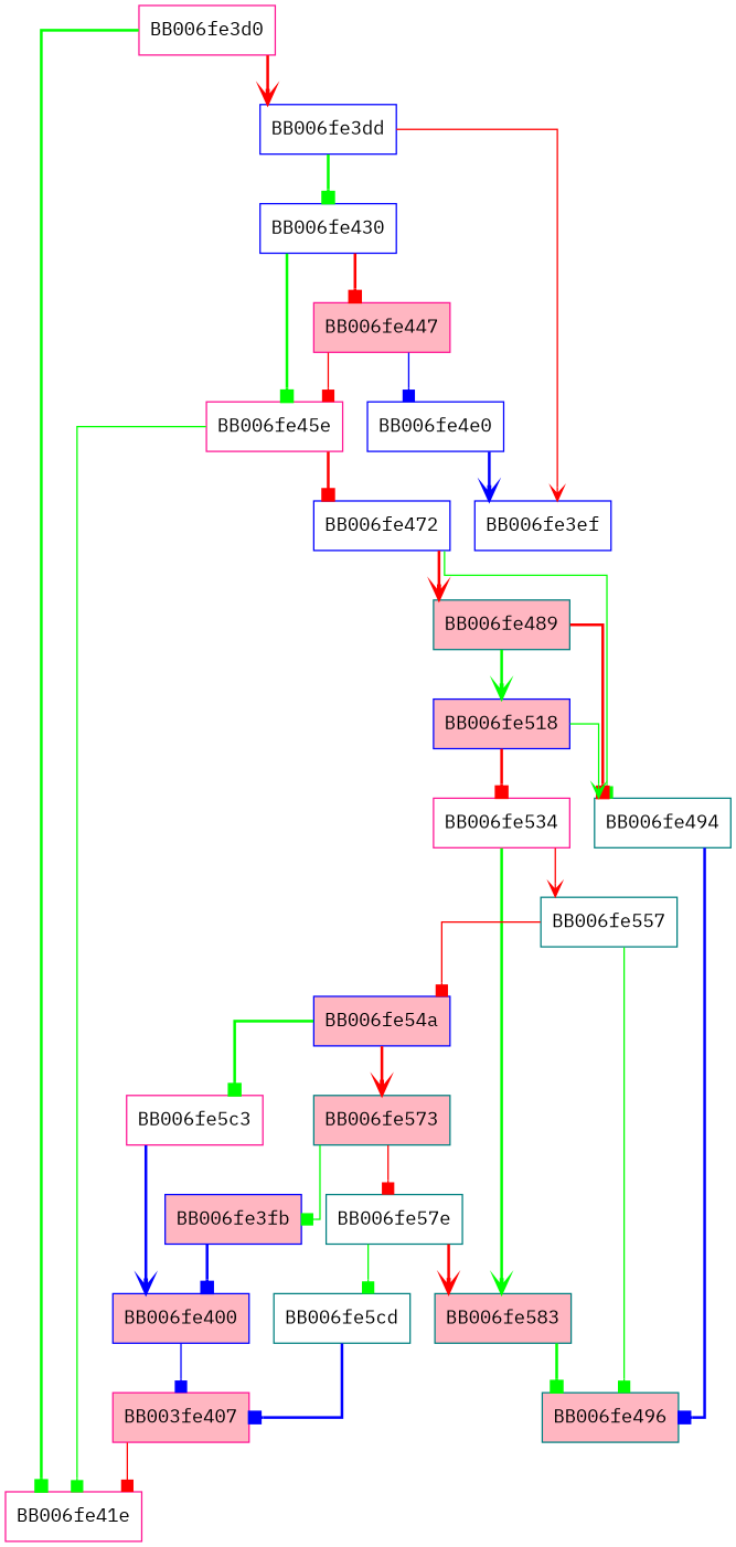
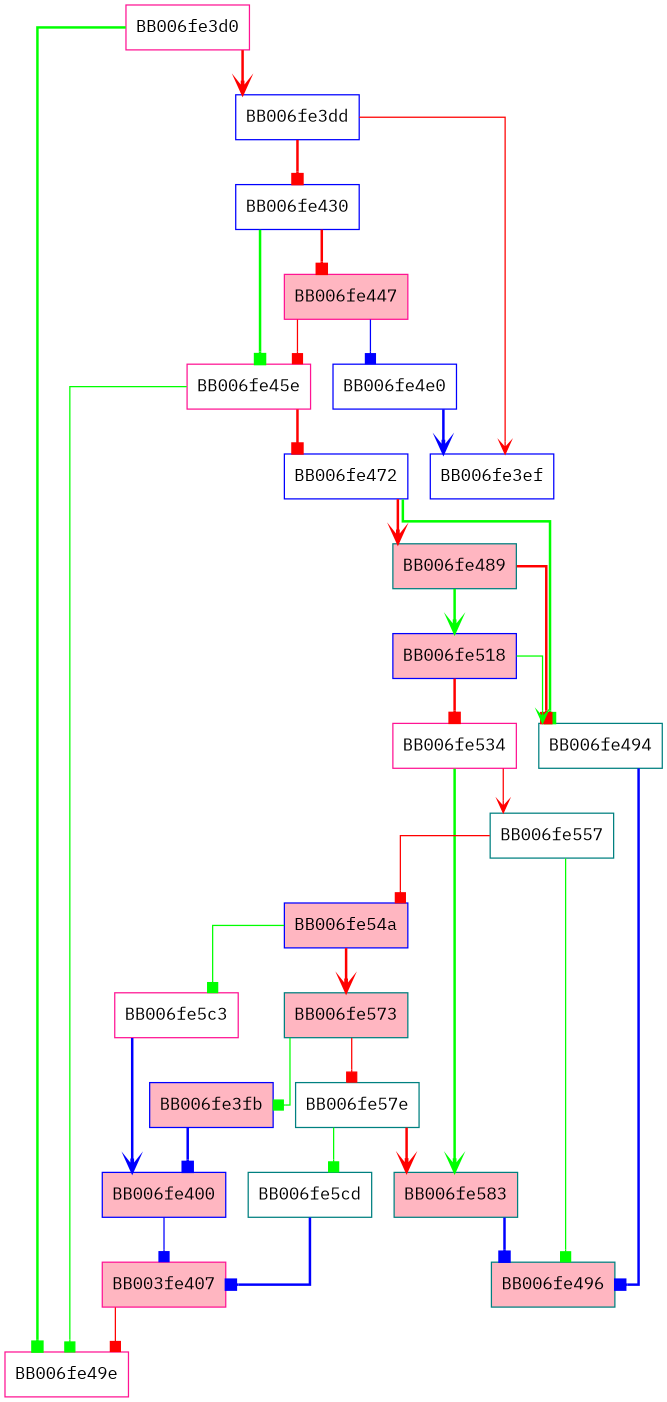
  digraph {
    fontname="IBM Plex Mono"
    splines=ortho
    node [color=blue fillcolor=white fontname="IBM Plex Mono" shape=box style=filled]
    edge [arrowhead=box color=red fontname="IBM Plex Mono" style=bold]
    BB006fe3d0 [color=deeppink]
-   BB006fe41e [color=deeppink]
+   BB006fe41e [color=deeppink label=BB006fe49e]
    BB006fe3dd
    BB006fe430
    BB006fe3ef
    BB006fe45e [color=deeppink]
    BB006fe447 [color=deeppink fillcolor=lightpink]
    BB006fe472
    BB006fe4e0
    BB006fe3fb [fillcolor=lightpink]
    BB006fe400 [fillcolor=lightpink]
    n12 [color=deeppink fillcolor=lightpink label=BB003fe407]
    BB006fe494 [color=teal]
    BB006fe489 [color=teal fillcolor=lightpink]
    BB006fe496 [color=teal fillcolor=lightpink]
    BB006fe518 [fillcolor=lightpink]
    BB006fe534 [color=deeppink]
    BB006fe557 [color=teal]
    BB006fe583 [color=teal fillcolor=lightpink]
    n20 [fillcolor=lightpink label=BB006fe54a]
    BB006fe5c3 [color=deeppink]
    BB006fe573 [color=teal fillcolor=lightpink]
    BB006fe57e [color=teal]
    BB006fe5cd [color=teal]
    BB006fe3d0 -> BB006fe41e [color=green]
    BB006fe3d0 -> BB006fe3dd [arrowhead=vee]
-   BB006fe3dd -> BB006fe430 [color=green]
+   BB006fe3dd -> BB006fe430
    BB006fe3dd -> BB006fe3ef [arrowhead=vee style=solid]
    BB006fe430 -> BB006fe45e [color=green]
    BB006fe430 -> BB006fe447
    BB006fe45e -> BB006fe41e [color=green style=solid]
    BB006fe45e -> BB006fe472
    BB006fe447 -> BB006fe45e [style=solid]
    BB006fe447 -> BB006fe4e0 [color=blue style=solid]
-   BB006fe472 -> BB006fe494 [color=green style=solid]
+   BB006fe472 -> BB006fe494 [color=green]
    BB006fe472 -> BB006fe489 [arrowhead=vee]
    BB006fe4e0 -> BB006fe3ef [arrowhead=vee color=blue]
    BB006fe3fb -> BB006fe400 [color=blue]
    BB006fe400 -> n12 [color=blue style=solid]
    n12 -> BB006fe41e [style=solid]
    BB006fe494 -> BB006fe496 [color=blue]
    BB006fe489 -> BB006fe494
    BB006fe489 -> BB006fe518 [arrowhead=vee color=green]
    BB006fe518 -> BB006fe494 [arrowhead=vee color=green style=solid]
    BB006fe518 -> BB006fe534
    BB006fe534 -> BB006fe557 [arrowhead=vee style=solid]
    BB006fe534 -> BB006fe583 [arrowhead=vee color=green]
    BB006fe557 -> BB006fe496 [color=green style=solid]
    BB006fe557 -> n20 [style=solid]
-   BB006fe583 -> BB006fe496 [color=green]
-   n20 -> BB006fe5c3 [color=green]
+   BB006fe583 -> BB006fe496 [color=blue]
+   n20 -> BB006fe5c3 [color=green style=solid]
    n20 -> BB006fe573 [arrowhead=vee]
    BB006fe5c3 -> BB006fe400 [arrowhead=vee color=blue]
    BB006fe573 -> BB006fe3fb [color=green style=solid]
    BB006fe573 -> BB006fe57e [style=solid]
    BB006fe57e -> BB006fe583 [arrowhead=vee]
    BB006fe57e -> BB006fe5cd [color=green style=solid]
    BB006fe5cd -> n12 [color=blue]
  }
